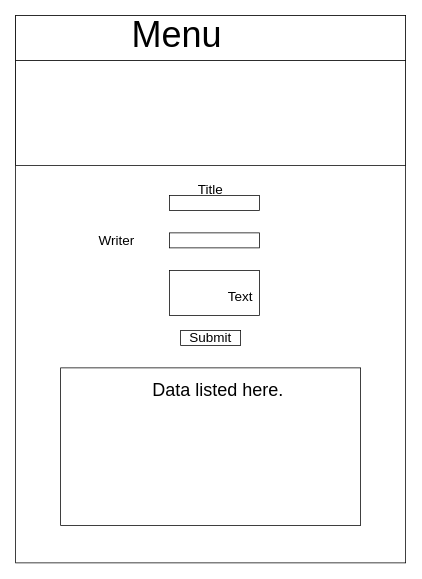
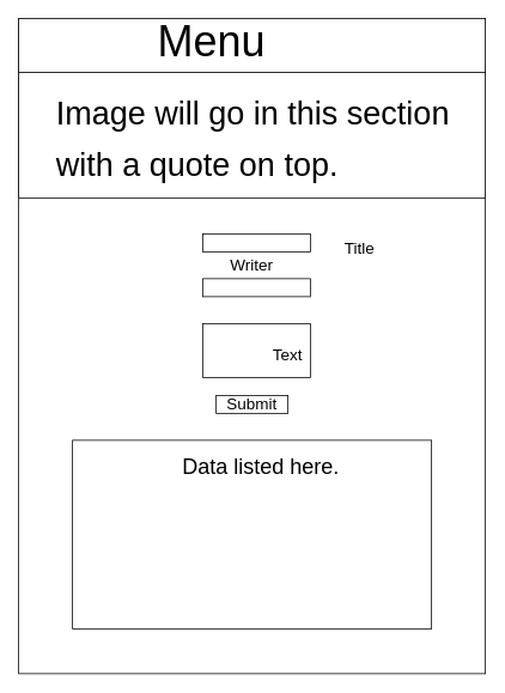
  <mxCell id="0" />
  <mxCell id="1" parent="0" />
  <mxCell id="2" value="" style="rounded=0;whiteSpace=wrap;html=1;" vertex="1" parent="1"><mxGeometry x="20" y="20" width="520" height="730" as="geometry" /></mxCell>
  <mxCell id="3" value="" style="rounded=0;whiteSpace=wrap;html=1;" vertex="1" parent="1"><mxGeometry x="20" y="20" width="520" height="60" as="geometry" /></mxCell>
  <mxCell id="4" value="&lt;font style=&quot;font-size: 48px&quot;&gt;Menu&lt;/font&gt;" style="text;html=1;strokeColor=none;fillColor=none;align=center;verticalAlign=middle;whiteSpace=wrap;rounded=0;" vertex="1" parent="1"><mxGeometry x="205" y="30" width="60" height="30" as="geometry" /></mxCell>
  <mxCell id="5" value="" style="rounded=0;whiteSpace=wrap;html=1;fontSize=48;" vertex="1" parent="1"><mxGeometry x="20" y="80" width="520" height="140" as="geometry" /></mxCell>
+ <mxCell id="6" value="&lt;font style=&quot;font-size: 36px&quot;&gt;Image will go in this section with a quote on top.&lt;/font&gt;" style="text;html=1;strokeColor=none;fillColor=none;align=left;verticalAlign=middle;whiteSpace=wrap;rounded=0;fontSize=48;" vertex="1" parent="1"><mxGeometry x="60" y="100" width="450" height="100" as="geometry" /></mxCell>
  <mxCell id="7" value="" style="rounded=0;whiteSpace=wrap;html=1;fontSize=36;" vertex="1" parent="1"><mxGeometry x="225" y="260" width="120" height="20" as="geometry" /></mxCell>
  <mxCell id="8" value="" style="rounded=0;whiteSpace=wrap;html=1;fontSize=36;" vertex="1" parent="1"><mxGeometry x="225" y="310" width="120" height="20" as="geometry" /></mxCell>
  <mxCell id="9" value="" style="rounded=0;whiteSpace=wrap;html=1;fontSize=36;" vertex="1" parent="1"><mxGeometry x="240" y="440" width="80" height="20" as="geometry" /></mxCell>
  <mxCell id="10" value="" style="rounded=0;whiteSpace=wrap;html=1;fontSize=36;" vertex="1" parent="1"><mxGeometry x="225" y="360" width="120" height="60" as="geometry" /></mxCell>
- <mxCell id="11" value="&lt;font style=&quot;font-size: 18px&quot;&gt;Title&lt;/font&gt;" style="text;html=1;strokeColor=none;fillColor=none;align=center;verticalAlign=middle;whiteSpace=wrap;rounded=0;fontSize=36;" vertex="1" parent="1"><mxGeometry x="250" y="230" width="60" height="30" as="geometry" /></mxCell>
- <mxCell id="12" value="Writer" style="text;html=1;strokeColor=none;fillColor=none;align=center;verticalAlign=middle;whiteSpace=wrap;rounded=0;fontSize=18;" vertex="1" parent="1"><mxGeometry x="125" y="305" width="60" height="30" as="geometry" /></mxCell>
+ <mxCell id="11" value="&lt;font style=&quot;font-size: 18px&quot;&gt;Title&lt;/font&gt;" style="text;html=1;strokeColor=none;fillColor=none;align=center;verticalAlign=middle;whiteSpace=wrap;rounded=0;fontSize=36;" vertex="1" parent="1"><mxGeometry x="370" y="255" width="60" height="30" as="geometry" /></mxCell>
+ <mxCell id="12" value="Writer" style="text;html=1;strokeColor=none;fillColor=none;align=center;verticalAlign=middle;whiteSpace=wrap;rounded=0;fontSize=18;" vertex="1" parent="1"><mxGeometry x="250" y="280" width="60" height="30" as="geometry" /></mxCell>
  <mxCell id="13" value="Submit" style="text;html=1;strokeColor=none;fillColor=none;align=center;verticalAlign=middle;whiteSpace=wrap;rounded=0;fontSize=18;" vertex="1" parent="1"><mxGeometry x="250" y="435" width="60" height="30" as="geometry" /></mxCell>
  <mxCell id="14" value="" style="rounded=0;whiteSpace=wrap;html=1;fontSize=18;" vertex="1" parent="1"><mxGeometry x="80" y="490" width="400" height="210" as="geometry" /></mxCell>
  <mxCell id="15" value="Text" style="text;html=1;strokeColor=none;fillColor=none;align=center;verticalAlign=middle;whiteSpace=wrap;rounded=0;fontSize=18;" vertex="1" parent="1"><mxGeometry x="290" y="380" width="60" height="30" as="geometry" /></mxCell>
  <mxCell id="16" value="&lt;font style=&quot;font-size: 24px&quot;&gt;Data listed here.&lt;/font&gt;" style="text;html=1;strokeColor=none;fillColor=none;align=center;verticalAlign=middle;whiteSpace=wrap;rounded=0;fontSize=18;" vertex="1" parent="1"><mxGeometry x="180" y="505" width="220" height="30" as="geometry" /></mxCell>
